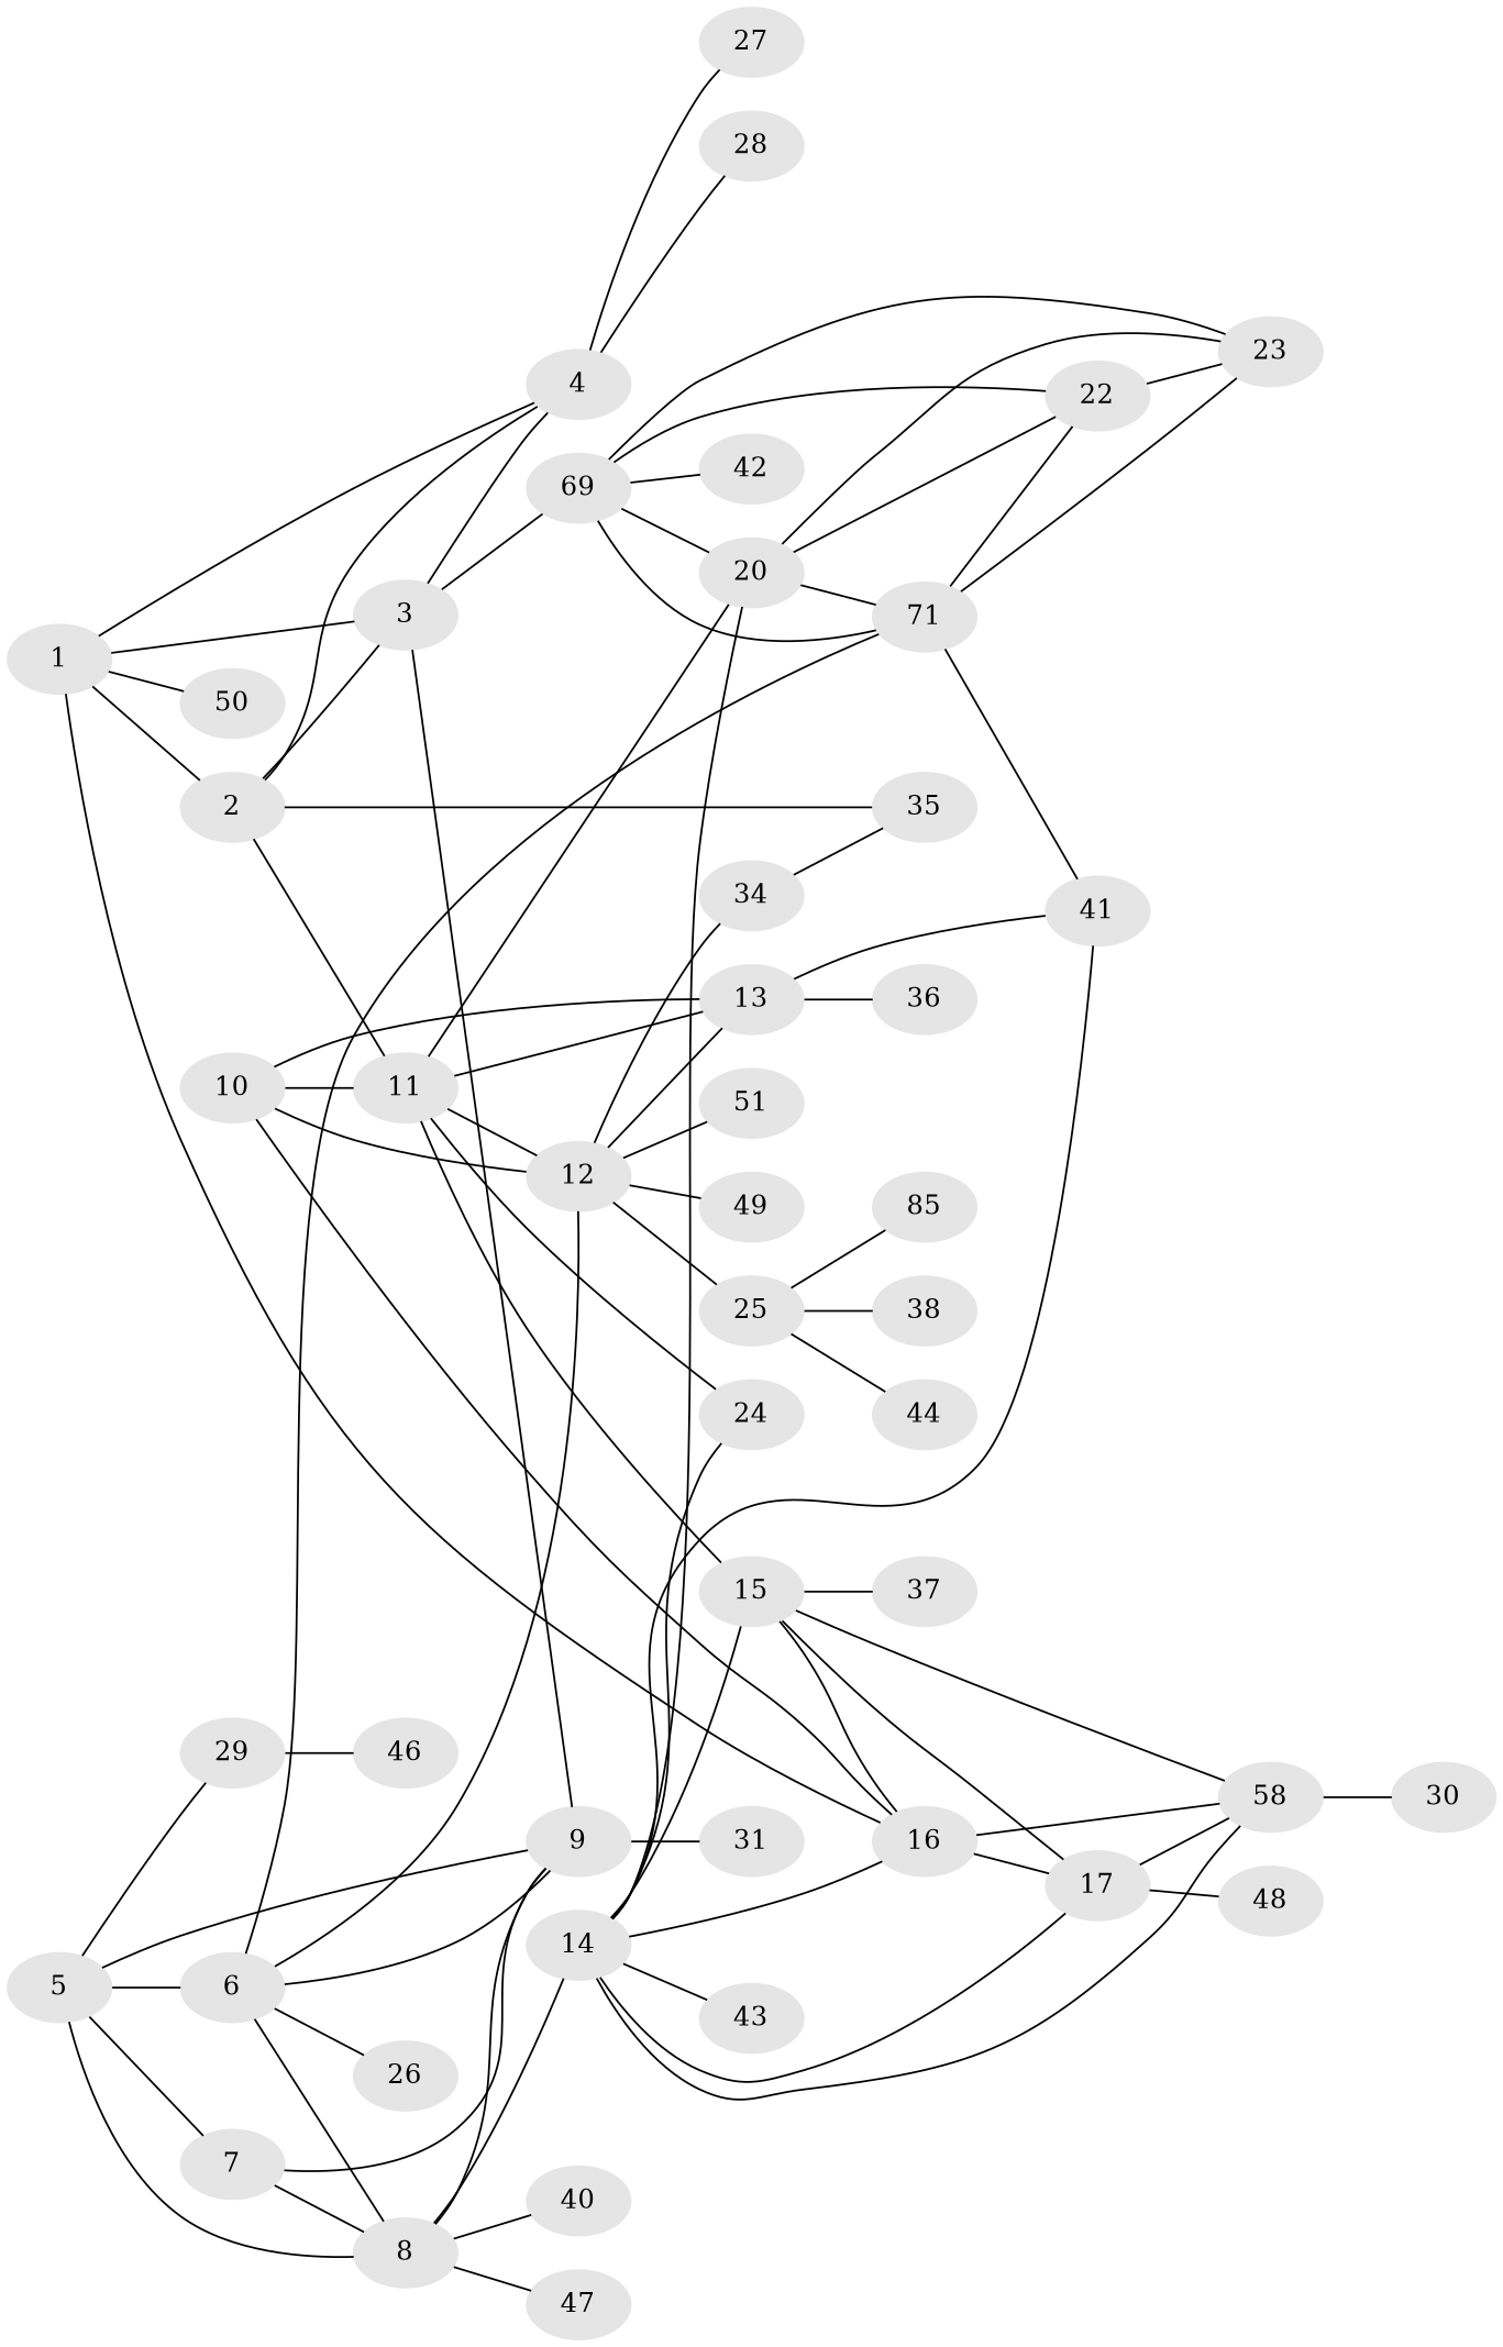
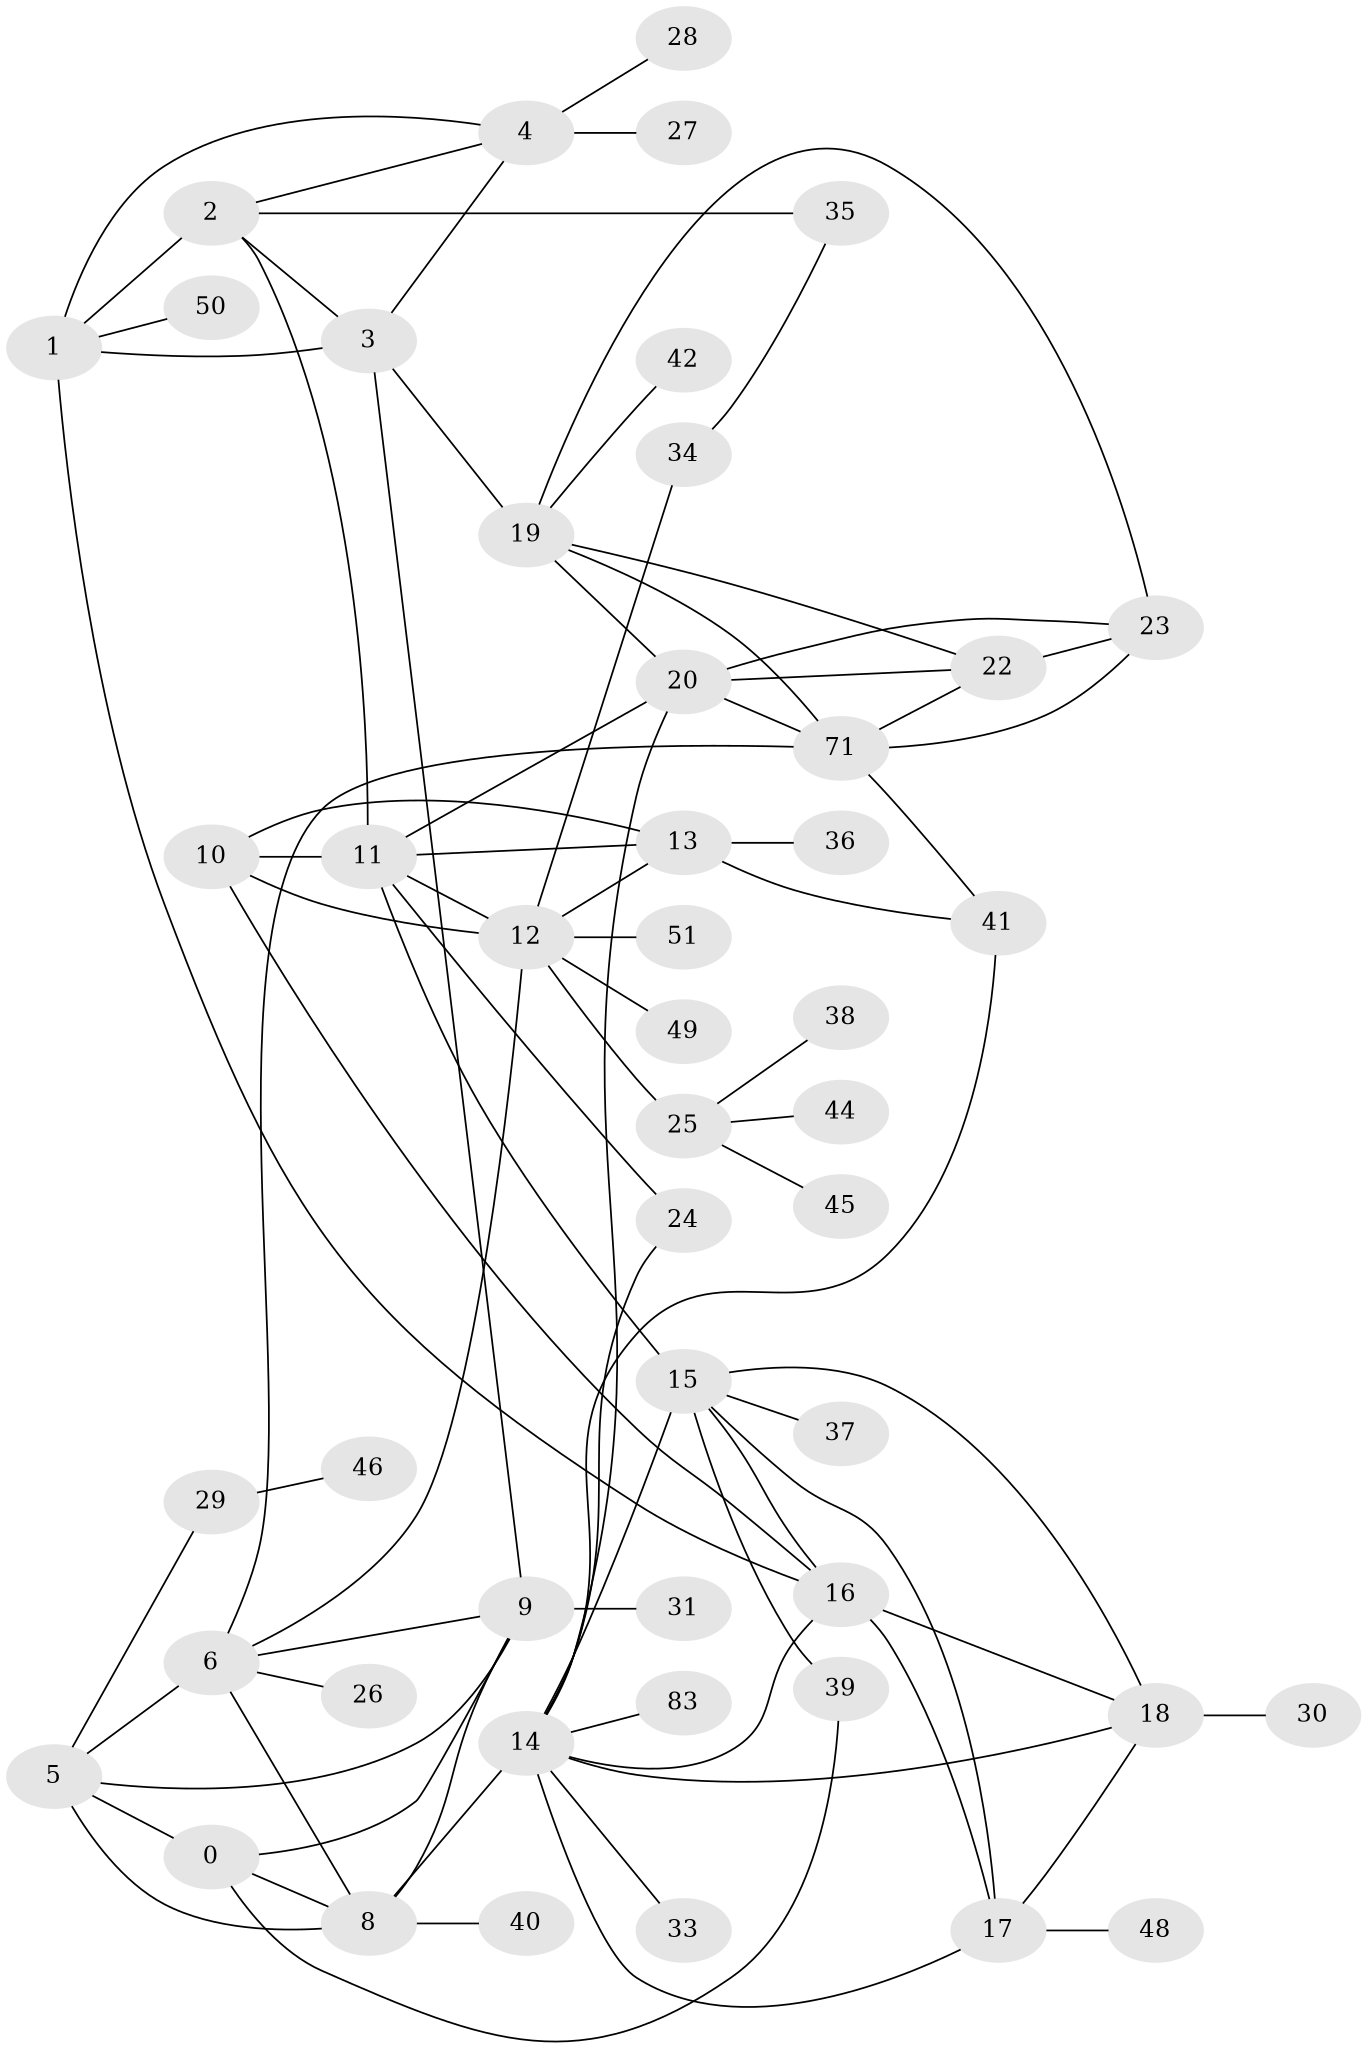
  graph {
    fontname="DejaVu Serif"
    rankdir=LR
    node [color=gray90 fontname="DejaVu Serif" style=filled]
    edge [fontname="DejaVu Serif" weight=1.0]
    1
    2
    3
    4
    16
    50
    11
    35
    9
-   19 [label=69]
+   19
    27
    28
    17
-   18 [label=58]
+   18
    12
    13
    15
    20
    24
    31
    n21 [label=71]
    22
    23
    42
    5
    6
-   7
+   7 [label=0]
    8
    29
    26
+   39
    14
    40
-   47
    46
    25
    34
    49
    51
    41
-   43
+   33
+   43 [label=83]
    10
    36
    37
    38
    44
-   45 [label=85]
+   45
    48
    30
    1 -- 2
    1 -- 3 [weight=2.0]
    1 -- 4
    1 -- 16
    1 -- 50
    2 -- 3 [weight=2.0]
    2 -- 4
    2 -- 11
    2 -- 35 [weight=8.0]
    3 -- 4 [weight=2.0]
    3 -- 9
    3 -- 19
    4 -- 27
    4 -- 28
    16 -- 17
    16 -- 18
    11 -- 12
    11 -- 13
    11 -- 15
    11 -- 20
    11 -- 24
    9 -- 31 [weight=4.0]
    19 -- 20
    19 -- n21
    19 -- 22 [weight=3.0]
    19 -- 23
    19 -- 42
    17 -- 18
    17 -- 48
    18 -- 30
    12 -- 13
    12 -- 25
    12 -- 34
    12 -- 49
    12 -- 51
    13 -- 41
    13 -- 36 [weight=2.0]
    15 -- 16
    15 -- 17
    15 -- 18
+   15 -- 39 [weight=6.0]
    15 -- 37
    20 -- n21
    20 -- 22
    20 -- 23
    n21 -- 22
    n21 -- 23
    n21 -- 41
    22 -- 23
    5 -- 9
    5 -- 6
    5 -- 7
    5 -- 8
    5 -- 29
    6 -- 9
    6 -- 12
    6 -- n21
    6 -- 8
    6 -- 26
    7 -- 9
    7 -- 8
+   7 -- 39
    8 -- 9
    8 -- 14
    8 -- 40
-   8 -- 47
    29 -- 46
    14 -- 16
    14 -- 17
    14 -- 18
    14 -- 15
    14 -- 20
    14 -- 24
    14 -- 41
+   14 -- 33
    14 -- 43
    25 -- 38
    25 -- 44
    25 -- 45
    34 -- 35
    10 -- 16
    10 -- 11 [weight=2.0]
    10 -- 12 [weight=2.0]
    10 -- 13 [weight=2.0]
  }
